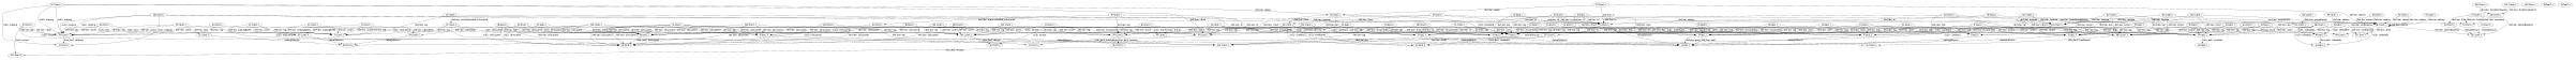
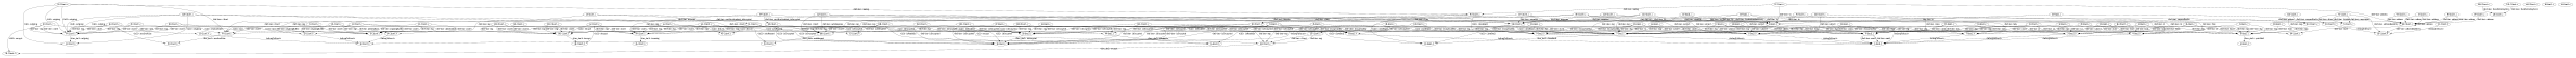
  digraph {
    fontname="IBM Plex Mono"
    node [fontname="IBM Plex Mono"]
    edge [fontname="IBM Plex Mono"]
    n1 [label="8-Client.c"]
    n2 [label="12-Client.c"]
    n3 [label="56-Email.c"]
    n4 [label="18-Email.h"]
    n5 [label="13-Client.c"]
    n6 [label="3-Email.h"]
    n7 [label="1-Email.h"]
    n8 [label="21-Client.c"]
    n9 [label="13-Client.h"]
    n10 [label="10-Client.h"]
    n11 [label="22-Client.c"]
    n12 [label="24-Client.c"]
    n13 [label="14-Client.h"]
    n14 [label="29-Client.c"]
    n15 [label="24-Client.h"]
    n16 [label="32-Client.c"]
    n17 [label="124-Client.c"]
    n18 [label="35-Client.h"]
    n19 [label="36-Client.c"]
    n20 [label="79-Client.c"]
    n21 [label="29-Client.h"]
    n22 [label="39-Client.c"]
    n23 [label="12-Client.h"]
    n24 [label="4-Email.h"]
    n25 [label="40-Client.c"]
    n26 [label="45-Client.c"]
    n27 [label="54-Client.c"]
    n28 [label="26-Client.h"]
    n29 [label="58-Client.c"]
    n30 [label="59-Client.c"]
    n31 [label="62-Client.c"]
    n32 [label="141-Client.c"]
    n33 [label="40-Client.h"]
    n34 [label="65-Client.c"]
    n35 [label="106-Client.c"]
    n36 [label="31-Client.h"]
    n37 [label="66-Client.c"]
    n38 [label="71-Client.c"]
    n39 [label="73-Client.c"]
    n40 [label="18-Client.h"]
    n41 [label="20-Client.h"]
    n42 [label="81-Client.c"]
    n43 [label="83-Client.c"]
    n44 [label="7-Email.c"]
    n45 [label="12-Email.h"]
    n46 [label="84-Client.c"]
    n47 [label="85-Client.c"]
    n48 [label="5-Email.h"]
    n49 [label="127-Client.c"]
    n50 [label="86-Client.c"]
    n51 [label="88-Client.c"]
    n52 [label="89-Client.c"]
    n53 [label="91-Client.c"]
    n54 [label="92-Client.c"]
    n55 [label="94-Client.c"]
    n56 [label="96-Client.c"]
    n57 [label="97-Client.c"]
    n58 [label="98-Client.c"]
    n59 [label="99-Client.c"]
    n60 [label="108-Client.c"]
    n61 [label="15-Client.h"]
    n62 [label="44-Email.c"]
    n63 [label="16-Email.h"]
    n64 [label="110-Client.c"]
    n65 [label="111-Client.c"]
    n66 [label="112-Client.c"]
    n67 [label="7-Email.h"]
    n68 [label="113-Client.c"]
    n69 [label="114-Client.c"]
    n70 [label="6-Email.h"]
    n71 [label="115-Client.c"]
    n72 [label="116-Client.c"]
    n73 [label="117-Client.c"]
    n74 [label="118-Client.c"]
    n75 [label="126-Client.c"]
    n76 [label="128-Client.c"]
    n77 [label="130-Client.c"]
    n78 [label="9-Email.h"]
    n79 [label="131-Client.c"]
    n80 [label="133-Client.c"]
    n81 [label="8-Email.h"]
    n82 [label="144-Client.c"]
    n83 [label="145-Client.c"]
    n84 [label="148-Client.c"]
    n85 [label="150-Client.c"]
    n86 [label="251-Client.c"]
    n87 [label="153-Client.c"]
    n88 [label="154-Client.c"]
    n89 [label="21-Client.h"]
    n90 [label="9-Email.c"]
    n91 [label="10-Email.c"]
    n92 [label="11-Client.c"]
    n93 [label="12-Email.c"]
    n94 [label="13-Email.c"]
    n95 [label="14-Email.c"]
    n96 [label="15-Email.c"]
    n97 [label="16-Email.c"]
    n98 [label="17-Email.c"]
    n99 [label="18-Email.c"]
    n100 [label="19-Email.c"]
    n101 [label="21-Email.c"]
    n102 [label="22-Email.c"]
    n103 [label="23-Email.c"]
    n104 [label="25-Email.c"]
    n105 [label="29-Email.c"]
    n106 [label="14-Email.h"]
    n107 [label="31-Email.c"]
    n108 [label="32-Email.c"]
    n109 [label="33-Email.c"]
    n110 [label="34-Email.c"]
    n111 [label="35-Email.c"]
    n112 [label="36-Email.c"]
    n113 [label="38-Email.c"]
    n114 [label="39-Email.c"]
    n115 [label="47-Email.c"]
    n116 [label="48-Email.c"]
    n117 [label="50-Email.c"]
    n118 [label="58-Email.c"]
    n2 -> n1 [label="<Def-Use> msg"]
    n2 -> n3 [label="<Call> isEncrypted"]
    n2 -> n4 [label="<Call> isEncrypted"]
    n3 -> n4 [label="<func_decl> isEncrypted"]
    n5 -> n1 [label="<Def-Use> msg"]
    n5 -> n2 [label="<Def-Use> verificationHook_isEncrypted"]
    n5 -> n6 [label="<Def-Use> id"]
    n6 -> n7 [label="<belongToStruct>"]
    n8 -> n1 [label="<Def-Use> client"]
    n8 -> n9 [label="<Def-Use> outgoingBuffer"]
    n9 -> n10 [label="<belongToStruct>"]
    n11 -> n1 [label="<Def-Use> client"]
    n11 -> n1 [label="<Def-Use> msg"]
    n11 -> n9 [label="<Def-Use> outgoingBuffer"]
    n12 -> n1 [label="<Def-Use> client"]
    n12 -> n1 [label="<Def-Use> msg"]
    n12 -> n9 [label="<Def-Use> outgoingBuffer"]
    n12 -> n13 [label="<Def-Use> addressBook"]
    n13 -> n10 [label="<belongToStruct>"]
    n14 -> n15 [label="<func_decl> outgoing"]
    n16 -> n14 [label="<Def-Use> client"]
    n16 -> n14 [label="<Def-Use> msg"]
    n16 -> n17 [label="<Call> encrypt"]
    n16 -> n18 [label="<Call> encrypt"]
    n17 -> n18 [label="<func_decl> encrypt"]
    n19 -> n14 [label="<Def-Use> client"]
    n19 -> n14 [label="<Def-Use> msg"]
    n19 -> n20 [label="<Call> resolveAlias"]
    n19 -> n21 [label="<Call> resolveAlias"]
    n20 -> n21 [label="<func_decl> resolveAlias"]
    n22 -> n14 [label="<Def-Use> msg"]
    n22 -> n14 [label="<Def-Use> client"]
    n22 -> n23 [label="<Def-Use> name"]
    n22 -> n24 [label="<Def-Use> from"]
    n23 -> n10 [label="<belongToStruct>"]
    n24 -> n7 [label="<belongToStruct>"]
    n25 -> n1 [label="<Call> mail"]
    n25 -> n1 [label="<Call> mail"]
    n25 -> n14 [label="<Def-Use> client"]
    n25 -> n14 [label="<Def-Use> msg"]
    n27 -> n28 [label="<func_decl> incoming"]
    n29 -> n3 [label="<Call> isEncrypted"]
    n29 -> n4 [label="<Call> isEncrypted"]
    n29 -> n27 [label="<Def-Use> msg"]
    n30 -> n6 [label="<Def-Use> id"]
    n30 -> n27 [label="<Def-Use> msg"]
    n30 -> n29 [label="<Def-Use> verificationHook_isEncrypted"]
    n31 -> n27 [label="<Def-Use> client"]
    n31 -> n27 [label="<Def-Use> msg"]
    n31 -> n32 [label="<Call> decrypt"]
    n31 -> n33 [label="<Call> decrypt"]
    n32 -> n33 [label="<func_decl> decrypt"]
    n34 -> n27 [label="<Def-Use> client"]
    n34 -> n27 [label="<Def-Use> msg"]
    n34 -> n35 [label="<Call> autoRespond"]
    n34 -> n36 [label="<Call> autoRespond"]
    n35 -> n36 [label="<func_decl> autoRespond"]
    n37 -> n26 [label="<Call> deliver"]
    n37 -> n26 [label="<Call> deliver"]
    n37 -> n27 [label="<Def-Use> client"]
    n37 -> n27 [label="<Def-Use> msg"]
    n39 -> n38 [label="<Def-Use> listdata"]
    n39 -> n38 [label="<Def-Use> searchdata"]
    n39 -> n40 [label="<Def-Use> addressBookEntry"]
    n39 -> n41 [label="<Def-Use> alias"]
    n41 -> n40 [label="<belongToStruct>"]
    n42 -> n13 [label="<Def-Use> addressBook"]
    n42 -> n20 [label="<Def-Use> client"]
    n43 -> n20 [label="<Def-Use> msg"]
    n43 -> n44 [label="<Call> cloneEmail"]
    n43 -> n45 [label="<Call> cloneEmail"]
    n44 -> n45 [label="<func_decl> cloneEmail"]
    n47 -> n20 [label="<Def-Use> client"]
    n47 -> n38 [label="<Def-Use> findAddressBookEntry"]
    n47 -> n43 [label="<Def-Use> clone"]
    n47 -> n48 [label="<Def-Use> to"]
    n48 -> n7 [label="<belongToStruct>"]
    n48 -> n49 [label="<Def-Use> to"]
    n49 -> n17 [label="<Def-Use> client"]
    n49 -> n17 [label="<Def-Use> msg"]
    n50 -> n10 [label="<belongToStruct>"]
    n50 -> n46 [label="<Def-Use> found"]
    n51 -> n40 [label="<Def-Use> addressBookEntry"]
    n51 -> n46 [label="<Def-Use> found"]
    n51 -> n51 [label="<Def-Use> address"]
    n52 -> n51 [label="<Def-Use> address"]
    n53 -> n20 [label="<Def-Use> msg"]
    n53 -> n48 [label="<Def-Use> to"]
    n53 -> n51 [label="<Def-Use> address"]
    n54 -> n51 [label="<Def-Use> address"]
    n54 -> n51 [label="<Def-Use> address"]
    n55 -> n51 [label="<Def-Use> address"]
    n56 -> n43 [label="<Def-Use> clone"]
    n56 -> n44 [label="<Call> cloneEmail"]
    n56 -> n45 [label="<Call> cloneEmail"]
    n57 -> n48 [label="<Def-Use> to"]
    n57 -> n51 [label="<Def-Use> address"]
    n57 -> n56 [label="<Def-Use> newmsg"]
    n58 -> n51 [label="<Def-Use> address"]
    n58 -> n51 [label="<Def-Use> address"]
    n59 -> n14 [label="<Call> outgoing"]
    n59 -> n14 [label="<Call> outgoing"]
    n59 -> n15 [label="<Call> outgoing"]
    n59 -> n20 [label="<Def-Use> client"]
    n59 -> n56 [label="<Def-Use> newmsg"]
    n60 -> n35 [label="<Def-Use> client"]
    n60 -> n35 [label="<Def-Use> msg"]
    n60 -> n61 [label="<Def-Use> autoResponse"]
    n60 -> n62 [label="<Call> isReadable"]
    n60 -> n63 [label="<Call> isReadable"]
    n62 -> n63 [label="<func_decl> isReadable"]
    n64 -> n35 [label="<Def-Use> msg"]
    n64 -> n44 [label="<Call> cloneEmail"]
    n64 -> n45 [label="<Call> cloneEmail"]
    n65 -> n24 [label="<Def-Use> from"]
    n65 -> n35 [label="<Def-Use> msg"]
    n65 -> n48 [label="<Def-Use> to"]
    n65 -> n64 [label="<Def-Use> response"]
    n66 -> n35 [label="<Def-Use> client"]
    n66 -> n61 [label="<Def-Use> autoResponse"]
    n66 -> n64 [label="<Def-Use> response"]
    n66 -> n67 [label="<Def-Use> body"]
    n67 -> n7 [label="<belongToStruct>"]
    n69 -> n64 [label="<Def-Use> response"]
    n69 -> n70 [label="<Def-Use> subject"]
    n70 -> n7 [label="<belongToStruct>"]
    n71 -> n68 [label="<Def-Use> respondPrefix"]
    n72 -> n64 [label="<Def-Use> response"]
    n72 -> n68 [label="<Def-Use> respondPrefix"]
    n72 -> n70 [label="<Def-Use> subject"]
    n73 -> n35 [label="<Def-Use> msg"]
    n73 -> n64 [label="<Def-Use> response"]
    n73 -> n70 [label="<Def-Use> subject"]
    n73 -> n70 [label="<Def-Use> subject"]
    n74 -> n14 [label="<Call> outgoing"]
    n74 -> n14 [label="<Call> outgoing"]
    n74 -> n15 [label="<Call> outgoing"]
    n74 -> n35 [label="<Def-Use> client"]
    n74 -> n64 [label="<Def-Use> response"]
    n76 -> n75 [label="<Def-Use> foundPublicKeyPair"]
    n77 -> n17 [label="<Def-Use> msg"]
    n77 -> n78 [label="<Def-Use> encryptionKey"]
    n78 -> n7 [label="<belongToStruct>"]
    n79 -> n75 [label="<Def-Use> foundPublicKeyPair"]
    n80 -> n3 [label="<Def-Use> isEncrypted"]
    n80 -> n4 [label="<Def-Use> isEncrypted"]
    n80 -> n17 [label="<Def-Use> msg"]
    n80 -> n81 [label="<Def-Use> isEncrypted"]
    n81 -> n7 [label="<belongToStruct>"]
    n83 -> n32 [label="<Def-Use> msg"]
    n83 -> n32 [label="<Def-Use> client"]
    n83 -> n78 [label="<Def-Use> encryptionKey"]
    n84 -> n32 [label="<Def-Use> client"]
    n85 -> n3 [label="<Def-Use> isEncrypted"]
    n85 -> n4 [label="<Def-Use> isEncrypted"]
    n85 -> n32 [label="<Def-Use> msg"]
    n85 -> n81 [label="<Def-Use> isEncrypted"]
    n86 -> n32 [label="<Def-Use> msg"]
    n86 -> n32 [label="<Def-Use> client"]
-   n86 -> n78 [label="<Def-Use> encryptionKey"]
    n87 -> n32 [label="<Def-Use> msg"]
    n87 -> n78 [label="<Def-Use> encryptionKey"]
    n88 -> n3 [label="<Def-Use> isEncrypted"]
    n88 -> n4 [label="<Def-Use> isEncrypted"]
    n88 -> n32 [label="<Def-Use> msg"]
    n88 -> n81 [label="<Def-Use> isEncrypted"]
    n89 -> n40 [label="<belongToStruct>"]
    n90 -> n7 [label="<Def-Use> email"]
    n90 -> n7 [label="<Def-Use> email"]
    n91 -> n6 [label="<Def-Use> id"]
    n91 -> n44 [label="<Def-Use> msg"]
    n92 -> n6 [label="<Def-Use> id"]
    n92 -> n6 [label="<Def-Use> id"]
    n92 -> n44 [label="<Def-Use> msg"]
    n92 -> n90 [label="<Def-Use> clone"]
    n93 -> n24 [label="<Def-Use> from"]
    n93 -> n44 [label="<Def-Use> msg"]
    n94 -> n24 [label="<Def-Use> from"]
    n94 -> n24 [label="<Def-Use> from"]
    n94 -> n44 [label="<Def-Use> msg"]
    n94 -> n90 [label="<Def-Use> clone"]
    n95 -> n44 [label="<Def-Use> msg"]
    n95 -> n48 [label="<Def-Use> to"]
    n96 -> n44 [label="<Def-Use> msg"]
    n96 -> n48 [label="<Def-Use> to"]
    n96 -> n48 [label="<Def-Use> to"]
    n96 -> n90 [label="<Def-Use> clone"]
    n97 -> n44 [label="<Def-Use> msg"]
    n97 -> n70 [label="<Def-Use> subject"]
    n98 -> n44 [label="<Def-Use> msg"]
    n98 -> n70 [label="<Def-Use> subject"]
    n98 -> n70 [label="<Def-Use> subject"]
    n98 -> n90 [label="<Def-Use> clone"]
    n99 -> n44 [label="<Def-Use> msg"]
+   n99 -> n67 [label="<Def-Use> body"]
    n100 -> n44 [label="<Def-Use> msg"]
    n100 -> n67 [label="<Def-Use> body"]
    n100 -> n67 [label="<Def-Use> body"]
    n100 -> n90 [label="<Def-Use> clone"]
    n101 -> n3 [label="<Def-Use> isEncrypted"]
    n101 -> n3 [label="<Def-Use> isEncrypted"]
    n101 -> n4 [label="<Def-Use> isEncrypted"]
    n101 -> n4 [label="<Def-Use> isEncrypted"]
    n101 -> n44 [label="<Def-Use> msg"]
    n101 -> n81 [label="<Def-Use> isEncrypted"]
    n101 -> n81 [label="<Def-Use> isEncrypted"]
    n101 -> n90 [label="<Def-Use> clone"]
    n102 -> n44 [label="<Def-Use> msg"]
    n102 -> n78 [label="<Def-Use> encryptionKey"]
    n103 -> n44 [label="<Def-Use> msg"]
    n103 -> n78 [label="<Def-Use> encryptionKey"]
    n103 -> n78 [label="<Def-Use> encryptionKey"]
    n103 -> n90 [label="<Def-Use> clone"]
    n104 -> n90 [label="<Def-Use> clone"]
    n105 -> n106 [label="<func_decl> printMail"]
    n107 -> n6 [label="<Def-Use> id"]
    n107 -> n105 [label="<Def-Use> msg"]
    n108 -> n24 [label="<Def-Use> from"]
    n108 -> n105 [label="<Def-Use> msg"]
    n109 -> n48 [label="<Def-Use> to"]
    n109 -> n105 [label="<Def-Use> msg"]
    n110 -> n70 [label="<Def-Use> subject"]
    n110 -> n105 [label="<Def-Use> msg"]
    n111 -> n62 [label="<Call> isReadable"]
    n111 -> n63 [label="<Call> isReadable"]
    n111 -> n105 [label="<Def-Use> msg"]
    n112 -> n67 [label="<Def-Use> body"]
    n112 -> n105 [label="<Def-Use> msg"]
    n113 -> n3 [label="<Def-Use> isEncrypted"]
    n113 -> n4 [label="<Def-Use> isEncrypted"]
    n113 -> n81 [label="<Def-Use> isEncrypted"]
    n113 -> n105 [label="<Def-Use> msg"]
    n114 -> n78 [label="<Def-Use> encryptionKey"]
    n114 -> n105 [label="<Def-Use> msg"]
    n115 -> n3 [label="<Call> isEncrypted"]
    n115 -> n4 [label="<Call> isEncrypted"]
    n115 -> n62 [label="<Def-Use> msg"]
    n118 -> n3 [label="<Def-Use> msg"]
    n118 -> n3 [label="<Def-Use> isEncrypted"]
  }
